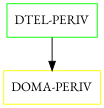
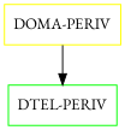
  digraph {
    fontname="EB Garamond"
    node [shape=box fontname="EB Garamond"]
    "DTEL-PERIV" [color=green]
    "DOMA-PERIV" [color=yellow]
-   "DTEL-PERIV" -> "DOMA-PERIV" [fontname="EB Garamond"]
+   "DOMA-PERIV" -> "DTEL-PERIV" [fontname="EB Garamond"]
  }
